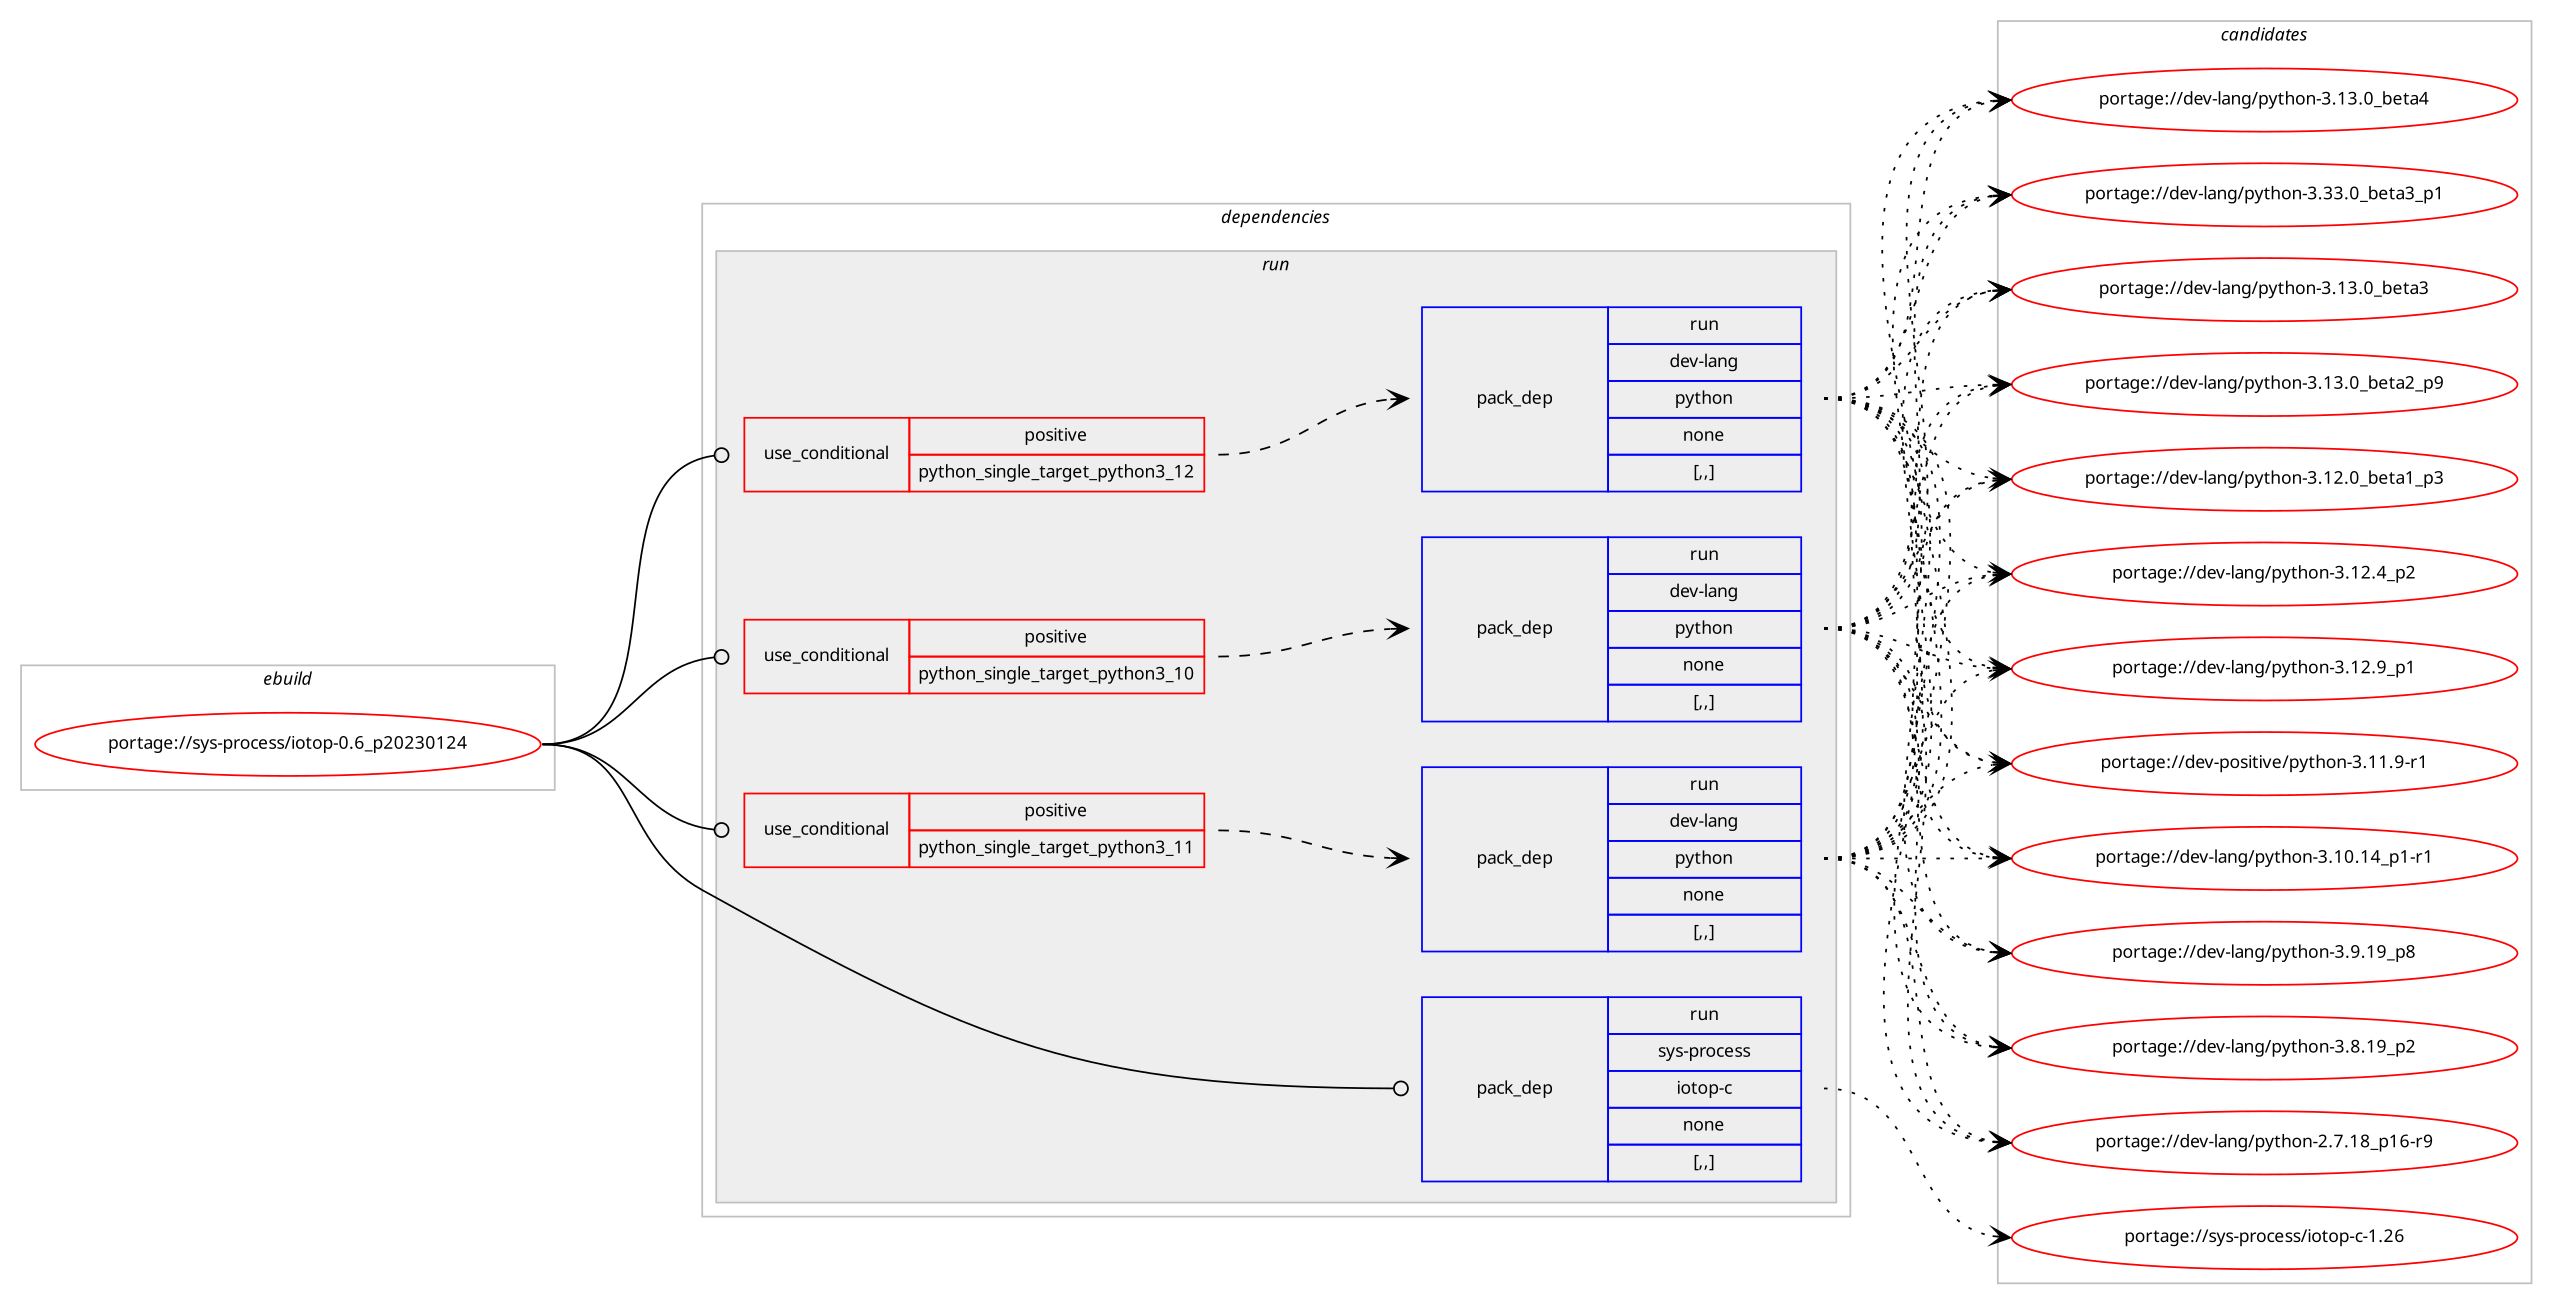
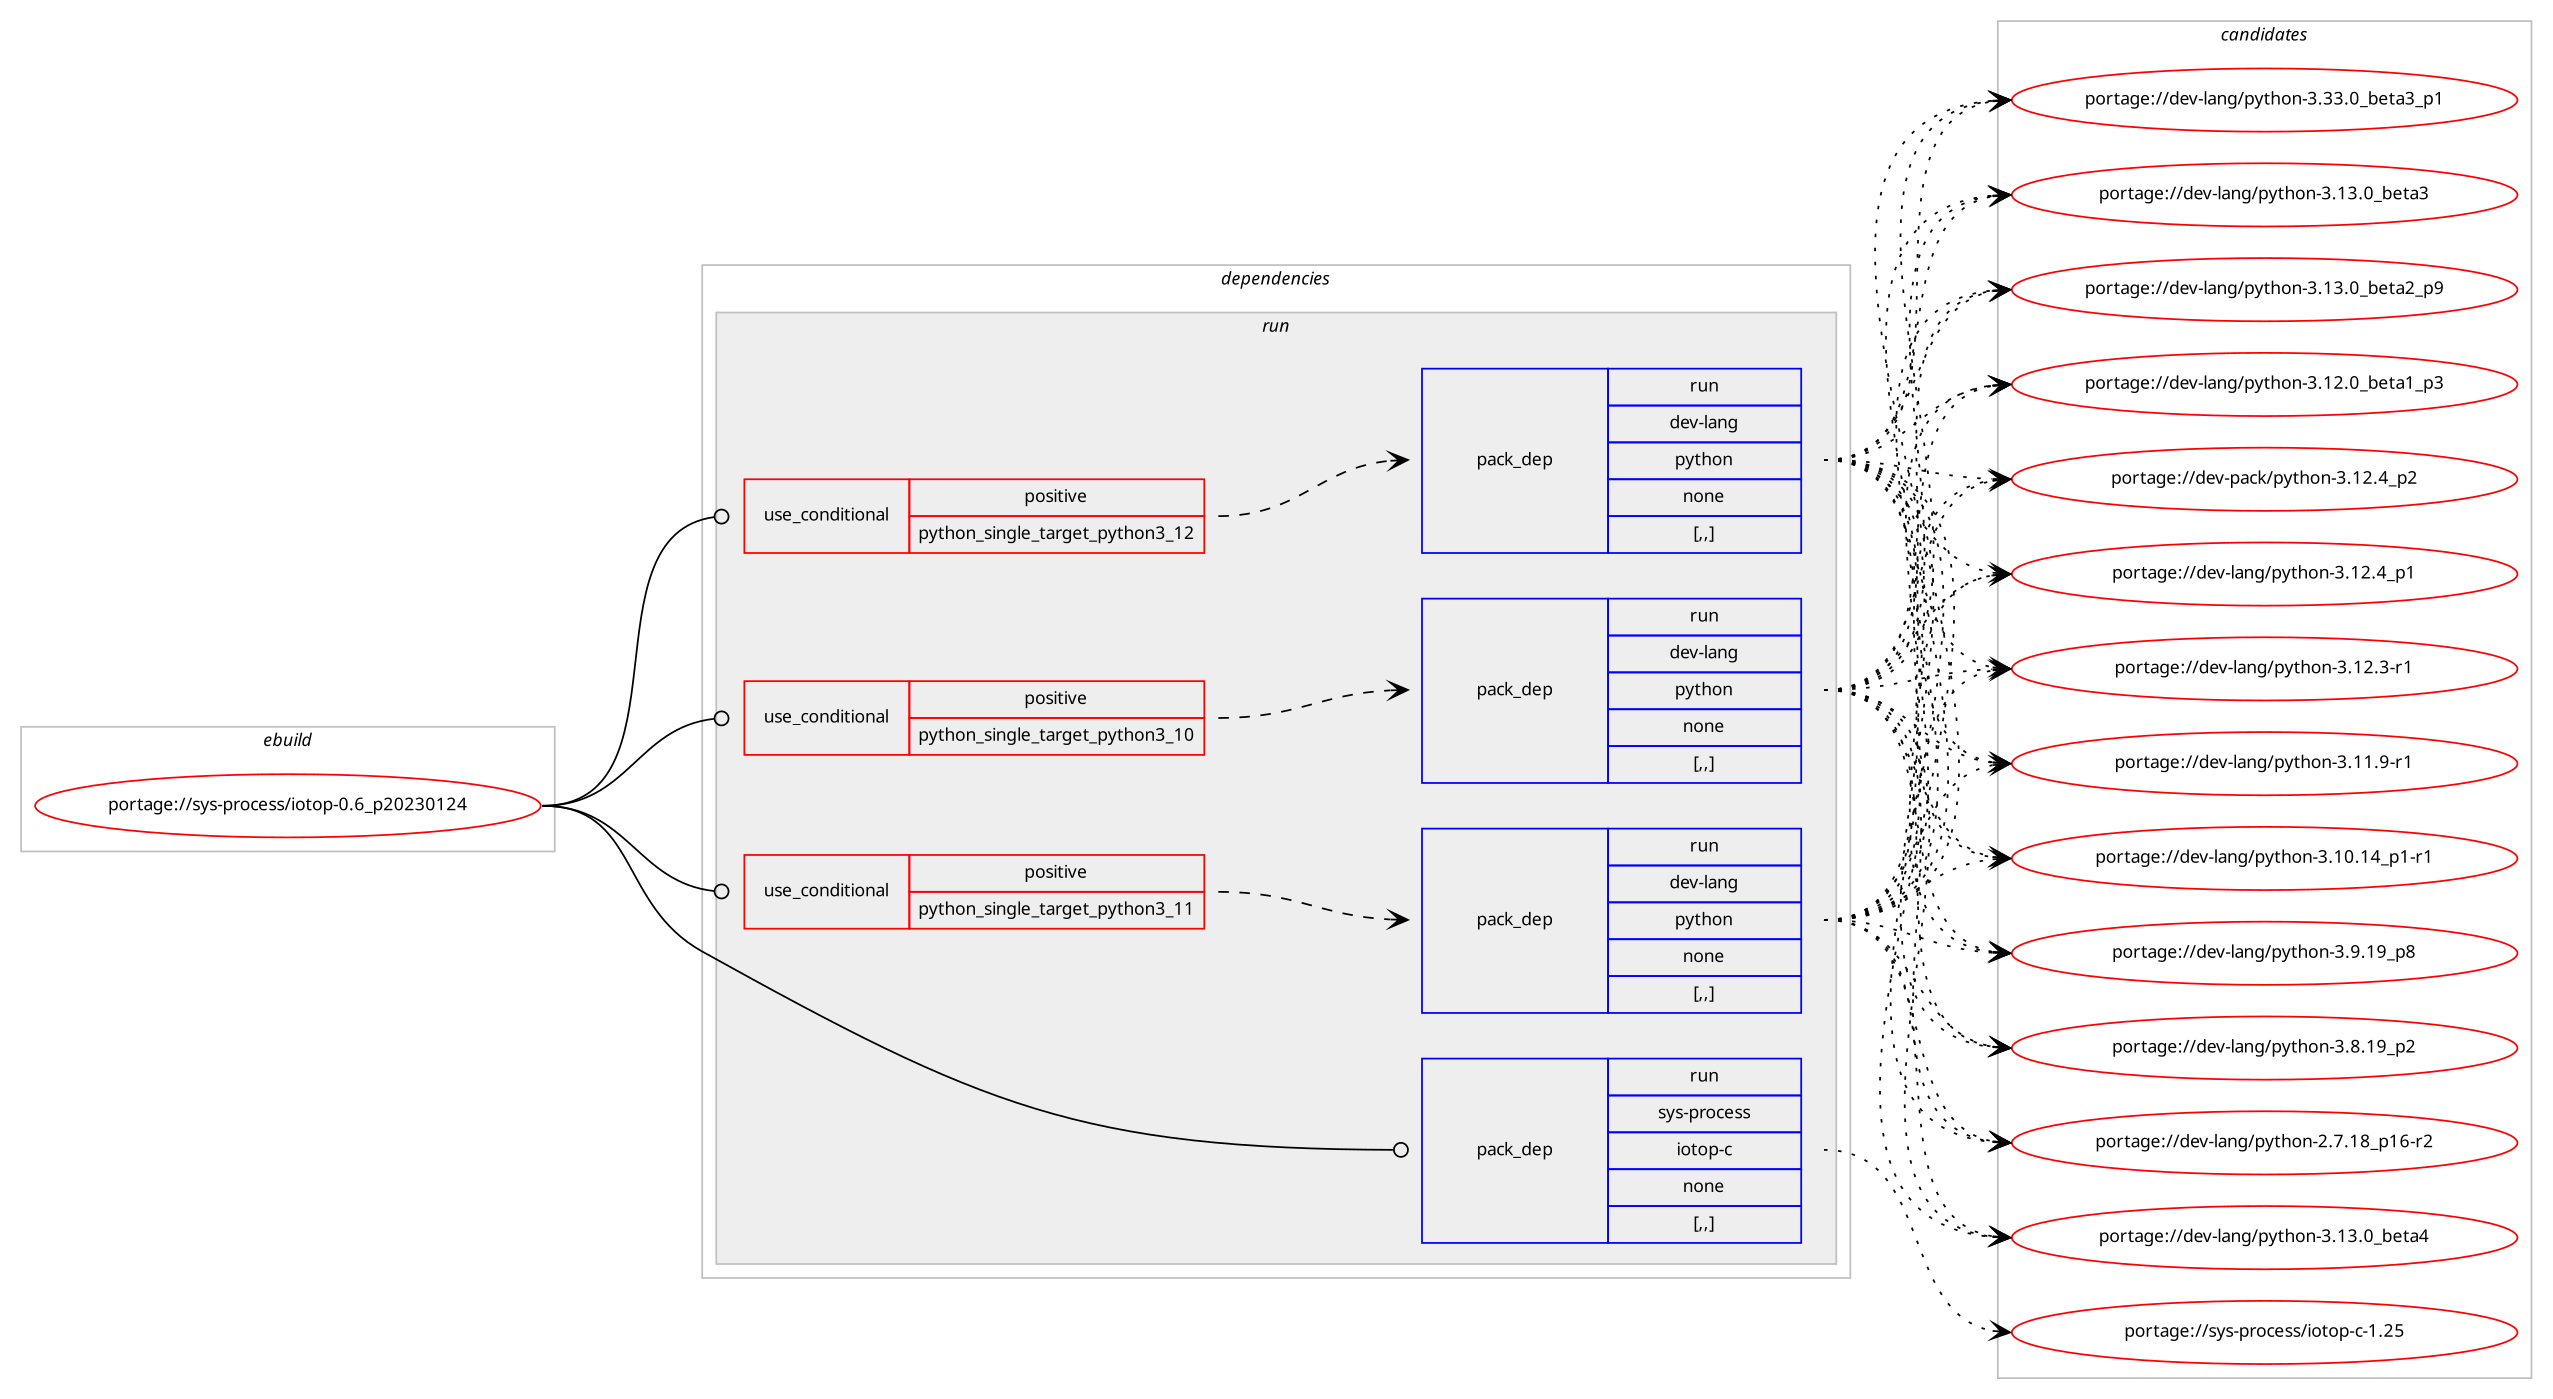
  digraph {
    compound=true
    concentrate=true
    fontname="Noto Sans"
    fontsize=10
    newrank=true
    rankdir=LR
    ranksep=1.5
    node [color=red fontname="Noto Sans" fontsize=10]
    edge [arrowhead=vee fontname="Noto Sans" headport=w style=dotted tailport=e weight=100]
    n1 [label="portage://sys-process/iotop-0.6_p20230124" width=4]
    n2 [color=blue label=<<TABLE BORDER="0" CELLBORDER="1" CELLSPACING="0" CELLPADDING="4" WIDTH="220"><TR><TD ROWSPAN="6" CELLPADDING="30">pack_dep</TD></TR><TR><TD WIDTH="110">run</TD></TR><TR><TD>dev-lang</TD></TR><TR><TD>python</TD></TR><TR><TD>none</TD></TR><TR><TD>[,,]</TD></TR></TABLE>> shape=none]
    n3 [label=<<TABLE BORDER="0" CELLBORDER="1" CELLSPACING="0" CELLPADDING="4"><TR><TD ROWSPAN="3" CELLPADDING="10">use_conditional</TD></TR><TR><TD>positive</TD></TR><TR><TD>python_single_target_python3_10</TD></TR></TABLE>> shape=none]
    n4 [color=blue label=<<TABLE BORDER="0" CELLBORDER="1" CELLSPACING="0" CELLPADDING="4" WIDTH="220"><TR><TD ROWSPAN="6" CELLPADDING="30">pack_dep</TD></TR><TR><TD WIDTH="110">run</TD></TR><TR><TD>dev-lang</TD></TR><TR><TD>python</TD></TR><TR><TD>none</TD></TR><TR><TD>[,,]</TD></TR></TABLE>> shape=none]
    n5 [label=<<TABLE BORDER="0" CELLBORDER="1" CELLSPACING="0" CELLPADDING="4"><TR><TD ROWSPAN="3" CELLPADDING="10">use_conditional</TD></TR><TR><TD>positive</TD></TR><TR><TD>python_single_target_python3_11</TD></TR></TABLE>> shape=none]
    n6 [color=blue label=<<TABLE BORDER="0" CELLBORDER="1" CELLSPACING="0" CELLPADDING="4" WIDTH="220"><TR><TD ROWSPAN="6" CELLPADDING="30">pack_dep</TD></TR><TR><TD WIDTH="110">run</TD></TR><TR><TD>dev-lang</TD></TR><TR><TD>python</TD></TR><TR><TD>none</TD></TR><TR><TD>[,,]</TD></TR></TABLE>> shape=none]
    n7 [label=<<TABLE BORDER="0" CELLBORDER="1" CELLSPACING="0" CELLPADDING="4"><TR><TD ROWSPAN="3" CELLPADDING="10">use_conditional</TD></TR><TR><TD>positive</TD></TR><TR><TD>python_single_target_python3_12</TD></TR></TABLE>> shape=none]
    n8 [color=blue label=<<TABLE BORDER="0" CELLBORDER="1" CELLSPACING="0" CELLPADDING="4" WIDTH="220"><TR><TD ROWSPAN="6" CELLPADDING="30">pack_dep</TD></TR><TR><TD WIDTH="110">run</TD></TR><TR><TD>sys-process</TD></TR><TR><TD>iotop-c</TD></TR><TR><TD>none</TD></TR><TR><TD>[,,]</TD></TR></TABLE>> shape=none]
    n9 [label="portage://dev-lang/python-3.13.0_beta4" width=4]
    n10 [label="portage://dev-lang/python-3.33.0_beta3_p1" width=4]
    n11 [label="portage://dev-lang/python-3.13.0_beta3" width=4]
    n12 [label="portage://dev-lang/python-3.13.0_beta2_p9" width=4]
    n13 [label="portage://dev-lang/python-3.12.0_beta1_p3" width=4]
-   n14 [label="portage://dev-lang/python-3.12.4_p2" width=4]
-   n15 [label="portage://dev-lang/python-3.12.9_p1" width=4]
-   n17 [label="portage://dev-positive/python-3.11.9-r1" width=4]
+   n14 [label="portage://dev-pack/python-3.12.4_p2" width=4]
+   n15 [label="portage://dev-lang/python-3.12.4_p1" width=4]
+   n16 [label="portage://dev-lang/python-3.12.3-r1" width=4]
+   n17 [label="portage://dev-lang/python-3.11.9-r1" width=4]
    n18 [label="portage://dev-lang/python-3.10.14_p1-r1" width=4]
    n19 [label="portage://dev-lang/python-3.9.19_p8" width=4]
    n20 [label="portage://dev-lang/python-3.8.19_p2" width=4]
-   n21 [label="portage://dev-lang/python-2.7.18_p16-r9" width=4]
-   n22 [label="portage://sys-process/iotop-c-1.26" width=4]
+   n21 [label="portage://dev-lang/python-2.7.18_p16-r2" width=4]
+   n22 [label="portage://sys-process/iotop-c-1.25" width=4]
    subgraph cluster_1 {
      color=gray
      label=<<i>ebuild</i>>
      n1
    }
    subgraph cluster_2 {
      color=gray
      label=<<i>dependencies</i>>
      subgraph cluster_3 {
        color=gray
        fillcolor="#eeeeee"
        label=<<i>compile</i>>
        style=filled
      }
      subgraph cluster_4 {
        color=gray
        fillcolor="#eeeeee"
        label=<<i>compile and run</i>>
        style=filled
      }
      subgraph cluster_5 {
        color=gray
        fillcolor="#eeeeee"
        label=<<i>run</i>>
        style=filled
        subgraph sub_6 {
          color=gray
          fillcolor="#eeeeee"
          label=<<i>run</i>>
          style=filled
          n3
          subgraph sub_7 {
            color=gray
            fillcolor="#eeeeee"
            label=<<i>run</i>>
            style=filled
            n2
          }
        }
        subgraph sub_8 {
          color=gray
          fillcolor="#eeeeee"
          label=<<i>run</i>>
          style=filled
          n5
          subgraph sub_9 {
            color=gray
            fillcolor="#eeeeee"
            label=<<i>run</i>>
            style=filled
            n4
          }
        }
        subgraph sub_10 {
          color=gray
          fillcolor="#eeeeee"
          label=<<i>run</i>>
          style=filled
          n7
          subgraph sub_11 {
            color=gray
            fillcolor="#eeeeee"
            label=<<i>run</i>>
            style=filled
            n6
          }
        }
        subgraph sub_12 {
          color=gray
          fillcolor="#eeeeee"
          label=<<i>run</i>>
          style=filled
          n8
        }
      }
    }
    subgraph cluster_13 {
      color=gray
      label=<<i>candidates</i>>
      rank=same
      subgraph sub_14 {
        color=black
        label=<<i>candidates</i>>
        nodesep=1
        rank=same
        n9
        n10
        n11
        n12
        n13
        n14
        n15
+       n16
        n17
        n18
        n19
        n20
        n21
      }
      subgraph sub_15 {
        color=black
        label=<<i>candidates</i>>
        nodesep=1
        rank=same
        n9
        n10
        n11
        n12
        n13
        n14
        n15
+       n16
        n17
        n18
        n19
        n20
        n21
      }
      subgraph sub_16 {
        color=black
        label=<<i>candidates</i>>
        nodesep=1
        rank=same
        n9
        n10
        n11
        n12
        n13
        n14
        n15
+       n16
        n17
        n18
        n19
        n20
        n21
      }
      subgraph sub_17 {
        color=black
        label=<<i>candidates</i>>
        nodesep=1
        rank=same
        n22
      }
    }
    n1 -> n3 [arrowhead=odot style=solid weight=20]
    n1 -> n5 [arrowhead=odot style=solid weight=20]
    n1 -> n7 [arrowhead=odot style=solid weight=20]
    n1 -> n8 [arrowhead=odot style=solid weight=20]
    n2 -> n9
    n2 -> n10
    n2 -> n11
    n2 -> n12
    n2 -> n13
    n2 -> n14
    n2 -> n15
+   n2 -> n16
    n2 -> n17
    n2 -> n18
    n2 -> n19
    n2 -> n20
    n2 -> n21
    n3 -> n2 [style=dashed weight=20]
    n4 -> n9
    n4 -> n10
    n4 -> n11
    n4 -> n12
    n4 -> n13
    n4 -> n14
    n4 -> n15
+   n4 -> n16
    n4 -> n17
    n4 -> n18
    n4 -> n19
    n4 -> n20
    n4 -> n21
    n5 -> n4 [style=dashed weight=20]
    n6 -> n9
    n6 -> n10
    n6 -> n11
    n6 -> n12
    n6 -> n13
    n6 -> n14
    n6 -> n15
+   n6 -> n16
    n6 -> n17
    n6 -> n18
    n6 -> n19
    n6 -> n20
    n6 -> n21
    n7 -> n6 [style=dashed weight=20]
    n8 -> n22
  }
